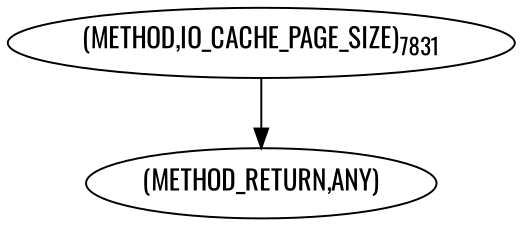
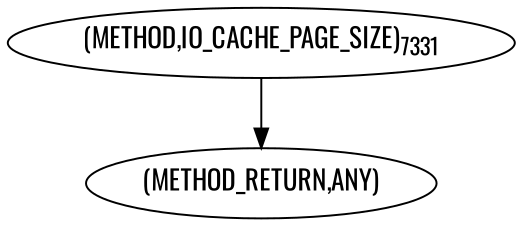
  digraph {
    fontname=Oswald
    node [fontname=Oswald]
-   n1 [label=<(METHOD,IO_CACHE_PAGE_SIZE)<SUB>7831</SUB>>]
+   n1 [label=<(METHOD,IO_CACHE_PAGE_SIZE)<SUB>7331</SUB>>]
    n2 [label=<(METHOD_RETURN,ANY)>]
    n1 -> n2 [fontname=Oswald]
  }
